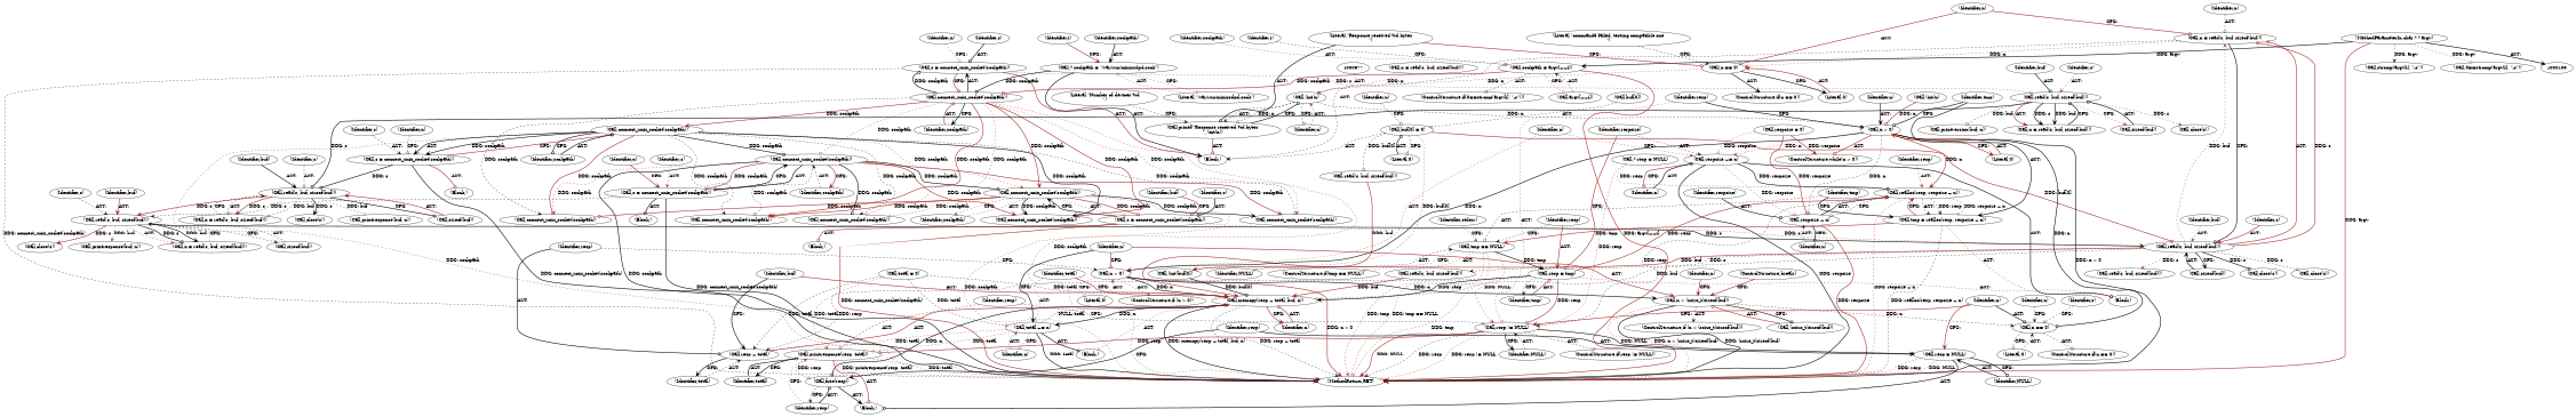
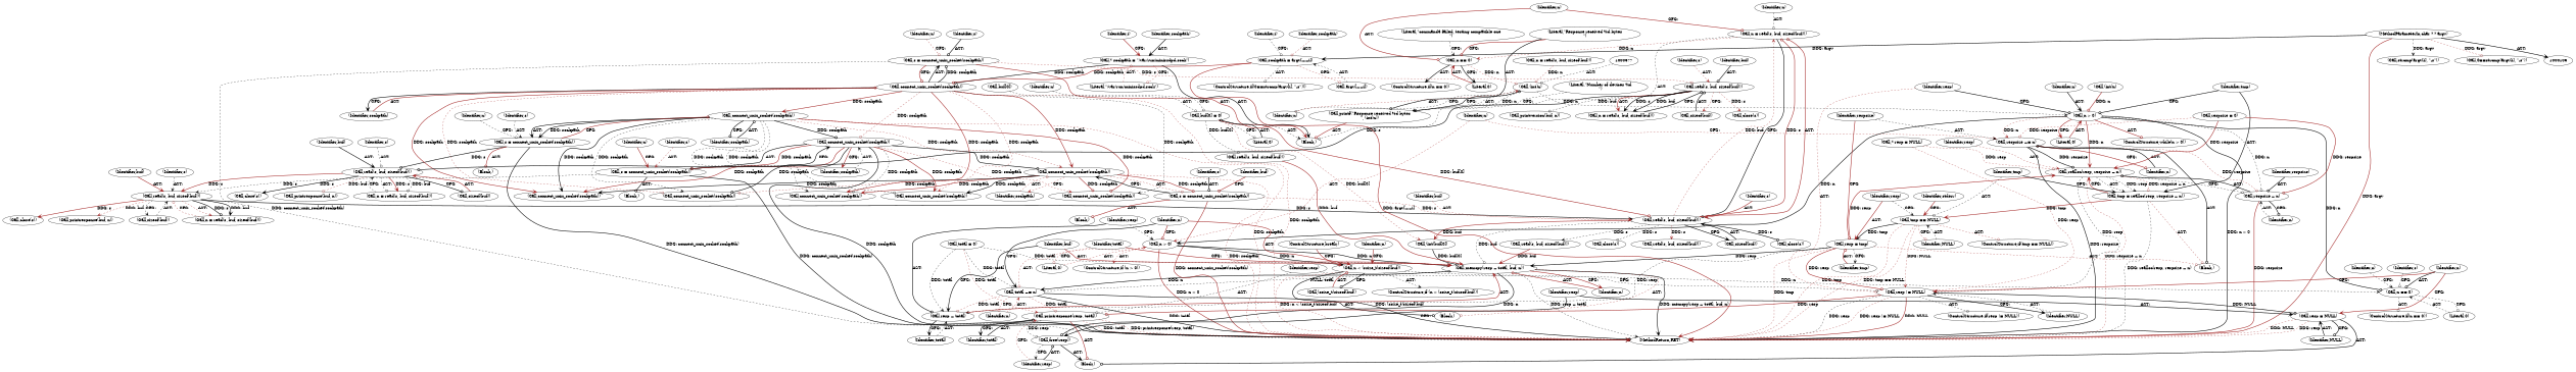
  digraph {
    edge [arrowhead=vee color=black style=bold]
    n1 [label="(Call,n = read(s, buf, sizeof(buf)))"]
    n2 [label="(Call,read(s, buf, sizeof(buf)))"]
    n3 [label="(Call,n == 0)"]
    n4 [label="(Block,)"]
    n5 [label="(Call,memcpy(resp + total, buf, n))"]
    n6 [label="(Call,read(s, buf, sizeof(buf)))"]
    n7 [label="(Call,read(s, buf, sizeof(buf)))"]
    n8 [label="(Call,(int)buf[0])"]
    n9 [label="(Call,sizeof(buf))"]
    n10 [label="(Call,close(s))"]
    n11 [label="(Call,close(s))"]
    n12 [label="(Call,(int)n)"]
    n13 [label="(ControlStructure,if(n == 0))"]
    n14 [label="(Literal,0)"]
    n15 [label="(MethodReturn,RET)"]
    n16 [label="(Call,total += n)"]
    n17 [label="(Block,)"]
    n18 [label="(Identifier,n)"]
    n19 [label="(Call,free(resp))"]
    n20 [label="(Call,read(s, buf, sizeof(buf)))"]
    n21 [label="(Call,n = read(s, buf, sizeof(buf)))"]
    n22 [label="(Call,close(s))"]
    n23 [label="(Call,printresponse(buf, n))"]
    n24 [label="(Call,sizeof(buf))"]
    n25 [label="(Call,s = connect_unix_socket(sockpath))"]
    n26 [label="(Call,connect_unix_socket(sockpath))"]
    n27 [label="(Block,)"]
    n28 [label="(Call,connect_unix_socket(sockpath))"]
    n29 [label="(Call,connect_unix_socket(sockpath))"]
    n30 [label="(Call,connect_unix_socket(sockpath))"]
    n31 [label="(Call,connect_unix_socket(sockpath))"]
    n32 [label="(Identifier,sockpath)"]
    n33 [label="(Call,connect_unix_socket(sockpath))"]
    n34 [label="(Call,connect_unix_socket(sockpath))"]
    n35 [label="(Call,s = connect_unix_socket(sockpath))"]
    n36 [label="(Identifier,sockpath)"]
    n37 [label="(Call,connect_unix_socket(sockpath))"]
    n38 [label="(Call,s = connect_unix_socket(sockpath))"]
    n39 [label="(Identifier,sockpath)"]
    n40 [label="(Call,read(s, buf, sizeof(buf)))"]
    n41 [label="(Block,)"]
    n42 [label="(Call,connect_unix_socket(sockpath))"]
    n43 [label="(Call,s = connect_unix_socket(sockpath))"]
    n44 [label="(Identifier,sockpath)"]
    n45 [label="(Call,read(s, buf, sizeof(buf)))"]
    n46 [label="(Call,* sockpath = \"/var/run/minissdpd.sock\")"]
    n47 [label="(Literal,\"/var/run/minissdpd.sock\")"]
    n48 [label="(Call,sockpath = argv[++i])"]
    n49 [label="(Call,argv[++i])"]
    n50 [label="(ControlStructure,if(0==strcmp(argv[i], \"-s\")))"]
    n51 [label="(MethodParameterIn,char * * argv)"]
    n52 [label="(Call,strcmp(argv[i], \"-s\"))"]
    n53 [label="(Call,0==strcmp(argv[i], \"-s\"))"]
    1000103
    n55 [label="(Call,n = read(s, buf, sizeof(buf)))"]
    n56 [label="(Call,close(s))"]
    n57 [label="(Call,printresponse(buf, n))"]
    n58 [label="(Call,sizeof(buf))"]
    n59 [label="(Call,n = read(s, buf, sizeof(buf)))"]
    n60 [label="(Call,sizeof(buf))"]
    n61 [label="(Call,close(s))"]
    n62 [label="(Call,printversion(buf, n))"]
    n63 [label="(Block,)"]
    n64 [label="(Call,buf[0] = 0)"]
    n65 [label="(Call,read(s, buf, sizeof(buf)))"]
    n66 [label="(Literal,0)"]
    n67 [label="(Call,printf(\"Response received %d bytes\n\", (int)n))"]
    n68 [label="(Call,n > 0)"]
    n69 [label="(Identifier,n)"]
    n70 [label="(Call,realloc(resp, respsize + n))"]
    n71 [label="(Call,n == 0)"]
    n72 [label="(Call,respsize + n)"]
    n73 [label="(Call,respsize += n)"]
    n74 [label="(Call,n > 0)"]
    n75 [label="(ControlStructure,while(n > 0))"]
    n76 [label="(Literal,0)"]
    n77 [label="(Call,tmp = realloc(resp, respsize + n))"]
    n78 [label="(Call,resp != NULL)"]
    n79 [label="(ControlStructure,if(n == 0))"]
    n80 [label="(Literal,0)"]
    n81 [label="(Identifier,n)"]
    n82 [label="(Block,)"]
    n83 [label="(Identifier,n)"]
    n84 [label="(Call,n < (ssize_t)sizeof(buf))"]
    n85 [label="(Literal,0)"]
    n86 [label="(ControlStructure,if (n > 0))"]
    n87 [label="(Call,tmp == NULL)"]
    n88 [label="(Call,printresponse(resp, total))"]
    n89 [label="(Call,resp = NULL)"]
    n90 [label="(ControlStructure,if(resp != NULL))"]
    n91 [label="(Identifier,NULL)"]
    n92 [label="(Call,resp = tmp)"]
    n93 [label="(Identifier,NULL)"]
    n94 [label="(ControlStructure,if(tmp == NULL))"]
    n95 [label="(Call,resp + total)"]
    n96 [label="(Identifier,tmp)"]
    n97 [label="(Identifier,total)"]
    n98 [label="(Identifier,n)"]
    n99 [label="(ControlStructure,if (n < (ssize_t)sizeof(buf)))"]
    n100 [label="(Call,(ssize_t)sizeof(buf))"]
    n101 [label="(Block,)"]
    n102 [label="(Identifier,total)"]
    n103 [label="(Identifier,resp)"]
    n104 [label="(Identifier,NULL)"]
    n105 [label="(Identifier,tmp)"]
    n106 [label="(Identifier,n)"]
    n107 [label="(Identifier,resp)"]
    n108 [label="(Identifier,n)"]
    n109 [label="(Call,n = read(s, buf, sizeof(buf)))"]
    n110 [label="(Identifier,s)"]
    n111 [label="(Identifier,buf)"]
    n112 [label="(Identifier,sockpath)"]
    n113 [label="(Literal,\"Response received %d bytes\n\")"]
    n114 [label="(Identifier,s)"]
    n115 [label="(Identifier,n)"]
    n116 [label="(Identifier,resp)"]
    n117 [label="(Identifier,s)"]
    n118 [label="(Identifier,n)"]
    n119 [label="(Identifier,i)"]
    n120 [label="(Identifier,stderr)"]
    n121 [label="(Identifier,buf)"]
    n122 [label="(Call,buf[0])"]
    n123 [label="(Identifier,n)"]
    n124 [label="(Identifier,n)"]
    n125 [label="(Identifier,tmp)"]
    n126 [label="(Identifier,n)"]
    n127 [label="(Identifier,buf)"]
    n128 [label="(Literal,\"command3 failed, testing compatible one\n\")"]
    n129 [label="(Identifier,n)"]
    n130 [label="(Identifier,respsize)"]
    n131 [label="(Identifier,n)"]
    n132 [label="(Identifier,s)"]
    n133 [label="(Identifier,resp)"]
    n134 [label="(Identifier,s)"]
    n135 [label="(Identifier,respsize)"]
    n136 [label="(ControlStructure,break;)"]
    n137 [label="(Identifier,buf)"]
    n138 [label="(Identifier,s)"]
    n139 [label="(Call,total = 0)"]
    n140 [label="(Literal,\"Number of devices %d\n\")"]
    n141 [label="(Identifier,buf)"]
    n142 [label="(Identifier,s)"]
    n143 [label="(Call,respsize = 0)"]
    n144 [label="(Call,(int)n)"]
    n145 [label="(Identifier,s)"]
    n146 [label="(Identifier,resp)"]
    n147 [label="(Identifier,n)"]
    n148 [label="(Identifier,resp)"]
    n149 [label="(Identifier,n)"]
    n150 [label="(Identifier,i)"]
    n151 [label="(Call,* resp = NULL)"]
    n152 [label="(Identifier,resp)"]
    n153 [label="(Identifier,s)"]
    n154 [label="(Identifier,total)"]
    n155 [label="(Identifier,n)"]
    n156 [label="(Identifier,buf)"]
    n157 [label="(Identifier,sockpath)"]
    1000377
    n1 -> n2 [arrowhead=odot label="CFG: "]
    n1 -> n3 [color=brown label="DDG: n" style=dashed]
    n1 -> n4 [arrowhead=odot label="AST: " style=dashed]
    n2 -> n1 [arrowhead=odot color=brown label="AST: "]
    n2 -> n1 [arrowhead=odot color=brown label="DDG: s"]
    n2 -> n1 [color=brown label="DDG: buf" style=dashed]
    n2 -> n5 [arrowhead=odot label="DDG: buf" style=dashed]
    n2 -> n6 [label="DDG: s" style=dashed]
    n2 -> n7 [color=brown label="DDG: s" style=dashed]
    n2 -> n8 [color=brown label="DDG: buf"]
    n2 -> n9 [label="CFG: "]
    n2 -> n10 [arrowhead=odot label="DDG: s"]
    n2 -> n11 [arrowhead=odot label="DDG: s" style=dashed]
    n3 -> n12 [arrowhead=odot color=brown label="DDG: n" style=dashed]
    n3 -> n13 [label="AST: "]
    n3 -> n14 [label="CFG: "]
    n5 -> n15 [label="DDG: memcpy(resp + total, buf, n)"]
    n5 -> n15 [label="DDG: resp + total" style=dashed]
    n5 -> n16 [label="DDG: n"]
    n5 -> n17 [arrowhead=odot color=brown label="AST: " style=dashed]
    n5 -> n18 [color=brown label="CFG: "]
    n5 -> n19 [arrowhead=odot label="DDG: n"]
    n6 -> n5 [color=brown label="DDG: buf"]
    n8 -> n5 [arrowhead=odot label="DDG: buf[0]"]
    n9 -> n2 [label="AST: "]
    n12 -> n67 [label="AST: " style=dashed]
    n12 -> n67 [arrowhead=odot label="DDG: n" style=dashed]
    n12 -> n68 [label="DDG: n" style=dashed]
    n12 -> n69 [arrowhead=odot label="CFG: " style=dashed]
    n14 -> n3 [color=brown label="AST: "]
    n16 -> n5 [arrowhead=odot label="NULL: total" style=dashed]
    n16 -> n15 [arrowhead=odot label="DDG: total"]
    n16 -> n17 [arrowhead=odot label="AST: "]
    n16 -> n88 [arrowhead=odot color=brown label="DDG: total" style=dashed]
    n16 -> n95 [arrowhead=odot color=brown label="DDG: total" style=dashed]
    n16 -> n98 [arrowhead=odot color=brown label="CFG: " style=dashed]
    n18 -> n5 [arrowhead=odot color=brown label="AST: "]
    n19 -> n101 [label="AST: "]
    n19 -> n103 [label="CFG: " style=dashed]
    n20 -> n2 [label="DDG: s"]
    n20 -> n21 [color=brown label="AST: " style=dashed]
    n20 -> n21 [arrowhead=odot label="DDG: s"]
    n20 -> n21 [label="DDG: buf"]
    n20 -> n22 [color=brown label="DDG: s"]
    n20 -> n23 [color=brown label="DDG: buf" style=dashed]
    n20 -> n24 [label="CFG: " style=dashed]
    n21 -> n20 [arrowhead=odot color=brown label="CFG: " style=dashed]
    n24 -> n20 [label="AST: " style=dashed]
    n25 -> n15 [label="DDG: connect_unix_socket(sockpath)"]
    n25 -> n20 [label="DDG: s" style=dashed]
    n25 -> n26 [label="CFG: "]
    n25 -> n27 [arrowhead=odot label="AST: "]
    n26 -> n15 [arrowhead=odot label="DDG: sockpath"]
    n26 -> n25 [arrowhead=odot label="AST: "]
    n26 -> n25 [arrowhead=odot color=brown label="DDG: sockpath"]
    n26 -> n28 [arrowhead=odot label="DDG: sockpath"]
    n26 -> n29 [arrowhead=odot label="DDG: sockpath" style=dashed]
    n26 -> n30 [color=brown label="DDG: sockpath"]
    n26 -> n31 [color=brown label="DDG: sockpath" style=dashed]
    n26 -> n32 [color=brown label="CFG: "]
    n26 -> n33 [color=brown label="DDG: sockpath"]
    n26 -> n34 [arrowhead=odot label="DDG: sockpath"]
    n28 -> n15 [arrowhead=odot color=brown label="DDG: sockpath" style=dashed]
    n28 -> n29 [color=brown label="DDG: sockpath"]
    n28 -> n30 [label="DDG: sockpath"]
    n28 -> n31 [arrowhead=odot color=brown label="DDG: sockpath"]
    n28 -> n33 [label="DDG: sockpath"]
    n28 -> n34 [arrowhead=odot color=brown label="DDG: sockpath" style=dashed]
    n28 -> n35 [arrowhead=odot color=brown label="AST: " style=dashed]
    n28 -> n35 [arrowhead=odot color=brown label="DDG: sockpath"]
    n28 -> n36 [color=brown label="CFG: " style=dashed]
    n32 -> n26 [label="AST: " style=dashed]
    n35 -> n2 [color=brown label="DDG: s" style=dashed]
    n35 -> n15 [arrowhead=odot color=brown label="DDG: connect_unix_socket(sockpath)"]
    n35 -> n28 [label="CFG: "]
    n35 -> n63 [arrowhead=odot color=brown label="AST: "]
    n36 -> n28 [arrowhead=odot color=brown label="AST: " style=dashed]
    n37 -> n15 [arrowhead=odot color=brown label="DDG: sockpath" style=dashed]
    n37 -> n26 [arrowhead=odot label="DDG: sockpath"]
    n37 -> n28 [color=brown label="DDG: sockpath" style=dashed]
    n37 -> n29 [label="DDG: sockpath" style=dashed]
    n37 -> n30 [arrowhead=odot label="DDG: sockpath" style=dashed]
    n37 -> n31 [arrowhead=odot color=brown label="DDG: sockpath"]
    n37 -> n33 [label="DDG: sockpath"]
    n37 -> n34 [label="DDG: sockpath" style=dashed]
    n37 -> n38 [label="AST: "]
    n37 -> n38 [label="DDG: sockpath"]
    n37 -> n39 [arrowhead=odot label="CFG: "]
    n38 -> n15 [arrowhead=odot label="DDG: connect_unix_socket(sockpath)"]
    n38 -> n37 [arrowhead=odot color=brown label="CFG: "]
    n38 -> n40 [arrowhead=odot label="DDG: s"]
    n38 -> n41 [arrowhead=odot color=brown label="AST: "]
    n39 -> n37 [arrowhead=odot label="AST: "]
    n40 -> n20 [color=brown label="DDG: s"]
    n40 -> n55 [arrowhead=odot label="AST: " style=dashed]
    n40 -> n55 [color=brown label="DDG: s"]
    n40 -> n55 [arrowhead=odot label="DDG: buf" style=dashed]
    n40 -> n56 [label="DDG: s"]
    n40 -> n57 [arrowhead=odot color=brown label="DDG: buf" style=dashed]
    n40 -> n58 [arrowhead=odot label="CFG: "]
    n42 -> n15 [color=brown label="DDG: sockpath" style=dashed]
    n42 -> n26 [arrowhead=odot color=brown label="DDG: sockpath" style=dashed]
    n42 -> n28 [color=brown label="DDG: sockpath"]
    n42 -> n29 [color=brown label="DDG: sockpath"]
    n42 -> n30 [color=brown label="DDG: sockpath" style=dashed]
    n42 -> n31 [label="DDG: sockpath" style=dashed]
    n42 -> n33 [color=brown label="DDG: sockpath"]
    n42 -> n34 [arrowhead=odot color=brown label="DDG: sockpath" style=dashed]
    n42 -> n37 [color=brown label="DDG: sockpath"]
    n42 -> n43 [label="AST: "]
    n42 -> n43 [arrowhead=odot label="DDG: sockpath"]
    n42 -> n44 [label="CFG: "]
    n43 -> n4 [color=brown label="AST: "]
    n43 -> n15 [label="DDG: connect_unix_socket(sockpath)" style=dashed]
    n43 -> n42 [arrowhead=odot color=brown label="CFG: "]
    n43 -> n45 [arrowhead=odot color=brown label="DDG: s" style=dashed]
    n44 -> n42 [arrowhead=odot color=brown label="AST: "]
    n45 -> n40 [arrowhead=odot label="DDG: s"]
    n45 -> n59 [color=brown label="AST: "]
    n45 -> n59 [label="DDG: s"]
    n45 -> n59 [label="DDG: buf"]
    n45 -> n60 [color=brown label="CFG: " style=dashed]
    n45 -> n61 [color=brown label="DDG: s" style=dashed]
    n45 -> n62 [arrowhead=odot label="DDG: buf" style=dashed]
    n46 -> n4 [label="AST: "]
    n46 -> n42 [arrowhead=odot label="DDG: sockpath"]
    n46 -> n47 [arrowhead=odot color=brown label="CFG: " style=dashed]
    n47 -> n46 [arrowhead=odot color=brown label="AST: " style=dashed]
    n48 -> n15 [color=brown label="DDG: argv[++i]"]
    n48 -> n42 [arrowhead=odot color=brown label="DDG: sockpath"]
    n48 -> n49 [arrowhead=odot color=brown label="CFG: " style=dashed]
    n48 -> n50 [arrowhead=odot label="AST: " style=dashed]
    n49 -> n48 [label="AST: " style=dashed]
    n51 -> n15 [color=brown label="DDG: argv"]
    n51 -> n48 [label="DDG: argv"]
    n51 -> n52 [label="DDG: argv" style=dashed]
    n51 -> n53 [arrowhead=odot color=brown label="DDG: argv" style=dashed]
    n51 -> 1000103 [label="AST: "]
    n55 -> n40 [label="CFG: " style=dashed]
    n58 -> n40 [color=brown label="AST: "]
    n59 -> n45 [arrowhead=odot label="CFG: "]
    n60 -> n45 [arrowhead=odot label="AST: "]
    n64 -> n2 [arrowhead=odot color=brown label="DDG: buf[0]"]
    n64 -> n4 [label="AST: " style=dashed]
    n64 -> n8 [color=brown label="DDG: buf[0]" style=dashed]
    n64 -> n65 [arrowhead=odot label="DDG: buf[0]" style=dashed]
    n64 -> n66 [arrowhead=odot label="CFG: " style=dashed]
    n65 -> n5 [color=brown label="DDG: buf"]
    n66 -> n64 [arrowhead=odot label="AST: "]
    n67 -> n4 [arrowhead=odot color=brown label="AST: "]
    n67 -> n12 [arrowhead=odot label="CFG: "]
    n68 -> n15 [label="DDG: n > 0"]
    n68 -> n70 [color=brown label="DDG: n"]
    n68 -> n71 [arrowhead=odot label="DDG: n"]
    n68 -> n72 [arrowhead=odot label="DDG: n" style=dashed]
    n68 -> n73 [color=brown label="DDG: n" style=dashed]
    n68 -> n74 [label="DDG: n"]
    n68 -> n75 [arrowhead=odot color=brown label="AST: "]
    n68 -> n76 [color=brown label="CFG: "]
    n69 -> n12 [color=brown label="AST: " style=dashed]
    n70 -> n15 [arrowhead=odot color=brown label="DDG: respsize + n" style=dashed]
    n70 -> n72 [arrowhead=odot label="CFG: " style=dashed]
    n70 -> n77 [label="AST: " style=dashed]
    n70 -> n77 [label="DDG: resp" style=dashed]
    n70 -> n77 [arrowhead=odot color=brown label="DDG: respsize + n" style=dashed]
    n70 -> n78 [label="DDG: resp" style=dashed]
    n71 -> n79 [arrowhead=odot label="AST: " style=dashed]
    n71 -> n80 [arrowhead=odot label="CFG: " style=dashed]
    n72 -> n15 [color=brown label="DDG: respsize"]
    n72 -> n70 [arrowhead=odot label="AST: "]
    n72 -> n81 [arrowhead=odot label="CFG: "]
    n73 -> n15 [arrowhead=odot label="DDG: respsize"]
    n73 -> n70 [arrowhead=odot label="DDG: respsize"]
    n73 -> n72 [arrowhead=odot color=brown label="DDG: respsize" style=dashed]
    n73 -> n82 [arrowhead=odot label="AST: "]
    n73 -> n83 [arrowhead=odot color=brown label="CFG: "]
    n74 -> n5 [arrowhead=odot label="DDG: n"]
    n74 -> n15 [color=brown label="DDG: n > 0"]
    n74 -> n84 [label="DDG: n"]
    n74 -> n85 [arrowhead=odot color=brown label="CFG: " style=dashed]
    n74 -> n86 [color=brown label="AST: " style=dashed]
    n76 -> n68 [color=brown label="AST: "]
    n77 -> n15 [label="DDG: realloc(resp, respsize + n)" style=dashed]
    n77 -> n70 [color=brown label="CFG: "]
    n77 -> n82 [arrowhead=odot color=brown label="AST: " style=dashed]
    n77 -> n87 [color=brown label="DDG: tmp"]
    n78 -> n15 [label="DDG: resp" style=dashed]
    n78 -> n15 [arrowhead=odot color=brown label="DDG: resp != NULL" style=dashed]
    n78 -> n15 [color=brown label="DDG: NULL"]
    n78 -> n88 [arrowhead=odot color=brown label="DDG: resp"]
    n78 -> n89 [arrowhead=odot label="DDG: NULL"]
    n78 -> n90 [arrowhead=odot label="AST: " style=dashed]
    n78 -> n91 [label="CFG: "]
    n80 -> n71 [label="AST: " style=dashed]
    n81 -> n72 [label="AST: " style=dashed]
    n83 -> n73 [arrowhead=odot label="AST: "]
    n84 -> n15 [color=brown label="DDG: n < (ssize_t)sizeof(buf)" style=dashed]
    n84 -> n15 [arrowhead=odot label="DDG: (ssize_t)sizeof(buf)"]
    n84 -> n71 [label="DDG: n" style=dashed]
    n84 -> n99 [label="AST: " style=dashed]
    n84 -> n100 [arrowhead=odot label="CFG: "]
    n85 -> n74 [color=brown label="AST: " style=dashed]
    n87 -> n15 [color=brown label="DDG: tmp" style=dashed]
    n87 -> n15 [arrowhead=odot color=brown label="DDG: tmp == NULL" style=dashed]
    n87 -> n78 [color=brown label="DDG: NULL" style=dashed]
    n87 -> n92 [label="DDG: tmp"]
    n87 -> n93 [arrowhead=odot color=brown label="CFG: " style=dashed]
    n87 -> n94 [arrowhead=odot color=brown label="AST: " style=dashed]
    n88 -> n15 [color=brown label="DDG: total" style=dashed]
    n88 -> n15 [arrowhead=odot color=brown label="DDG: printresponse(resp, total)" style=dashed]
    n88 -> n19 [arrowhead=odot label="DDG: resp" style=dashed]
    n88 -> n101 [arrowhead=odot color=brown label="AST: "]
    n88 -> n102 [label="CFG: "]
    n89 -> n15 [color=brown label="DDG: NULL" style=dashed]
    n89 -> n15 [arrowhead=odot color=brown label="DDG: resp" style=dashed]
    n89 -> n101 [arrowhead=odot label="AST: "]
    n89 -> n104 [arrowhead=odot label="CFG: "]
    n91 -> n78 [label="AST: " style=dashed]
    n92 -> n5 [label="DDG: resp"]
    n92 -> n15 [arrowhead=odot color=brown label="DDG: tmp" style=dashed]
    n92 -> n70 [color=brown label="DDG: resp"]
    n92 -> n78 [arrowhead=odot color=brown label="DDG: resp"]
    n92 -> n82 [arrowhead=odot color=brown label="AST: " style=dashed]
    n92 -> n95 [label="DDG: resp" style=dashed]
    n92 -> n96 [label="CFG: " style=dashed]
    n93 -> n87 [label="AST: " style=dashed]
    n95 -> n5 [color=brown label="AST: "]
    n95 -> n97 [label="CFG: "]
    n96 -> n92 [arrowhead=odot color=brown label="AST: "]
    n97 -> n95 [label="AST: " style=dashed]
    n98 -> n16 [color=brown label="AST: " style=dashed]
    n100 -> n84 [arrowhead=odot color=brown label="AST: "]
    n102 -> n88 [arrowhead=odot label="AST: "]
    n103 -> n19 [arrowhead=odot label="AST: "]
    n103 -> n88 [color=brown label="CFG: " style=dashed]
    n104 -> n89 [label="AST: "]
    n105 -> n77 [label="CFG: "]
    n105 -> n87 [arrowhead=odot label="AST: " style=dashed]
    n106 -> n68 [label="AST: "]
    n107 -> n74 [label="CFG: " style=dashed]
    n107 -> n95 [arrowhead=odot label="AST: "]
    n108 -> n71 [arrowhead=odot label="AST: "]
    n108 -> n78 [color=brown label="CFG: "]
    n108 -> n89 [color=brown label="CFG: "]
    n109 -> n12 [arrowhead=odot color=brown label="DDG: n" style=dashed]
    n110 -> n38 [label="AST: " style=dashed]
    n111 -> n40 [label="AST: "]
    n112 -> n48 [arrowhead=odot color=brown label="AST: " style=dashed]
    n113 -> n3 [arrowhead=odot color=brown label="CFG: "]
    n113 -> n67 [arrowhead=odot label="AST: "]
    n114 -> n45 [color=brown label="AST: " style=dashed]
    n115 -> n71 [label="CFG: " style=dashed]
    n116 -> n68 [arrowhead=odot label="CFG: "]
    n116 -> n78 [arrowhead=odot color=brown label="AST: " style=dashed]
    n117 -> n35 [arrowhead=odot label="AST: "]
    n118 -> n43 [arrowhead=odot color=brown label="CFG: " style=dashed]
    n119 -> n48 [arrowhead=odot label="CFG: " style=dashed]
-   n120 -> n87 [color=brown label="CFG: " style=dashed]
+   n120 -> n87 [color=brown label="CFG: "]
    n121 -> n35 [arrowhead=odot color=brown label="CFG: "]
    n122 -> n64 [arrowhead=odot label="AST: " style=dashed]
    n123 -> n16 [label="CFG: "]
    n123 -> n74 [arrowhead=odot color=brown label="CFG: "]
    n123 -> n84 [color=brown label="AST: "]
    n124 -> n38 [arrowhead=odot label="CFG: " style=dashed]
    n125 -> n68 [arrowhead=odot label="CFG: "]
    n125 -> n77 [label="AST: "]
    n126 -> n73 [color=brown label="CFG: " style=dashed]
    n126 -> n74 [color=brown label="AST: " style=dashed]
    n127 -> n20 [color=brown label="AST: "]
    n128 -> n3 [label="CFG: " style=dashed]
    n129 -> n84 [color=brown label="CFG: "]
    n130 -> n72 [arrowhead=odot label="AST: "]
    n131 -> n64 [arrowhead=odot label="CFG: " style=dashed]
    n132 -> n20 [label="AST: " style=dashed]
    n133 -> n19 [label="CFG: "]
    n133 -> n89 [label="AST: "]
    n134 -> n25 [color=brown label="AST: " style=dashed]
    n135 -> n73 [label="AST: " style=dashed]
    n135 -> n92 [arrowhead=odot color=brown label="CFG: "]
    n136 -> n84 [color=brown label="CFG: "]
    n137 -> n2 [color=brown label="AST: " style=dashed]
    n138 -> n2 [color=brown label="AST: "]
    n139 -> n5 [label="DDG: total" style=dashed]
    n139 -> n16 [arrowhead=odot label="DDG: total" style=dashed]
    n139 -> n88 [color=brown label="DDG: total" style=dashed]
    n139 -> n95 [label="DDG: total" style=dashed]
    n140 -> n67 [label="CFG: " style=dashed]
    n141 -> n45 [arrowhead=odot label="AST: "]
    n142 -> n40 [arrowhead=odot label="AST: " style=dashed]
-   n143 -> n75 [color=brown label="DDG: respsize"]
+   n143 -> n70 [color=brown label="DDG: respsize"]
    n143 -> n72 [arrowhead=odot color=brown label="DDG: respsize"]
    n143 -> n73 [arrowhead=odot color=brown label="DDG: respsize" style=dashed]
    n144 -> n68 [arrowhead=odot color=brown label="DDG: n"]
    n145 -> n71 [arrowhead=odot label="CFG: " style=dashed]
    n146 -> n70 [color=brown label="AST: " style=dashed]
    n147 -> n1 [arrowhead=odot color=brown label="CFG: "]
    n147 -> n3 [arrowhead=odot color=brown label="AST: "]
    n148 -> n78 [arrowhead=odot label="CFG: " style=dashed]
    n148 -> n88 [arrowhead=odot label="AST: " style=dashed]
    n149 -> n25 [color=brown label="CFG: "]
    n150 -> n46 [color=brown label="CFG: "]
    n151 -> n70 [arrowhead=odot color=brown label="DDG: resp" style=dashed]
    n151 -> n78 [arrowhead=odot color=brown label="DDG: resp" style=dashed]
    n152 -> n87 [label="CFG: " style=dashed]
    n152 -> n92 [color=brown label="AST: "]
    n153 -> n43 [arrowhead=odot label="AST: "]
    n154 -> n5 [color=brown label="CFG: "]
    n154 -> n16 [arrowhead=odot color=brown label="AST: " style=dashed]
    n155 -> n1 [arrowhead=odot label="AST: " style=dashed]
    n156 -> n5 [color=brown label="AST: "]
    n156 -> n95 [label="CFG: "]
    n157 -> n46 [label="AST: "]
    1000377 -> n12 [arrowhead=odot label="AST: " style=dashed]
  }
